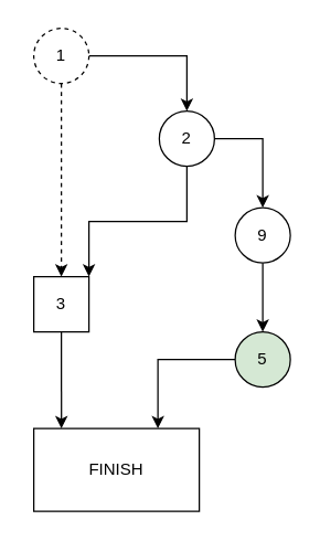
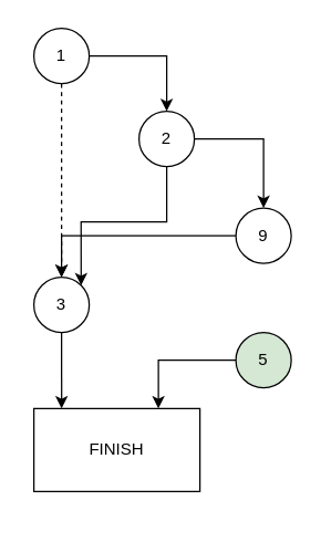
  <mxCell id="0" />
  <mxCell id="1" parent="0" />
- <mxCell id="2" value="FINISH" style="rounded=0;whiteSpace=wrap;html=1;" vertex="1" parent="1"><mxGeometry x="24" y="310" width="120" height="60" as="geometry" /></mxCell>
+ <mxCell id="2" value="FINISH" style="rounded=0;whiteSpace=wrap;html=1;" vertex="1" parent="1"><mxGeometry x="24" y="295" width="120" height="60" as="geometry" /></mxCell>
  <mxCell id="3" style="edgeStyle=orthogonalEdgeStyle;rounded=0;orthogonalLoop=1;jettySize=auto;html=1;entryX=0.5;entryY=0;entryDx=0;entryDy=0;exitX=0.5;exitY=1;exitDx=0;exitDy=0;dashed=1;" edge="1" parent="1" source="5" target="10"><mxGeometry relative="1" as="geometry"><mxPoint x="40" y="70" as="sourcePoint" /><Array as="points"><mxPoint x="44" y="190" /></Array></mxGeometry></mxCell>
  <mxCell id="4" style="edgeStyle=orthogonalEdgeStyle;rounded=0;orthogonalLoop=1;jettySize=auto;html=1;exitX=1;exitY=0.5;exitDx=0;exitDy=0;entryX=0.5;entryY=0;entryDx=0;entryDy=0;" edge="1" parent="1" source="5" target="8"><mxGeometry relative="1" as="geometry" /></mxCell>
- <mxCell id="5" value="1" style="ellipse;whiteSpace=wrap;html=1;aspect=fixed;dashed=1;" vertex="1" parent="1"><mxGeometry x="24" y="20" width="40" height="40" as="geometry" /></mxCell>
+ <mxCell id="5" value="1" style="ellipse;whiteSpace=wrap;html=1;aspect=fixed;" vertex="1" parent="1"><mxGeometry x="24" y="20" width="40" height="40" as="geometry" /></mxCell>
  <mxCell id="6" style="edgeStyle=orthogonalEdgeStyle;rounded=0;orthogonalLoop=1;jettySize=auto;html=1;exitX=0.5;exitY=1;exitDx=0;exitDy=0;entryX=1;entryY=0;entryDx=0;entryDy=0;" edge="1" parent="1" source="8" target="10"><mxGeometry relative="1" as="geometry" /></mxCell>
  <mxCell id="7" style="edgeStyle=orthogonalEdgeStyle;rounded=0;orthogonalLoop=1;jettySize=auto;html=1;exitX=1;exitY=0.5;exitDx=0;exitDy=0;entryX=0.5;entryY=0;entryDx=0;entryDy=0;" edge="1" parent="1" source="8" target="14"><mxGeometry relative="1" as="geometry" /></mxCell>
- <mxCell id="8" value="2" style="ellipse;whiteSpace=wrap;html=1;aspect=fixed;" vertex="1" parent="1"><mxGeometry x="115" y="80" width="40" height="40" as="geometry" /></mxCell>
+ <mxCell id="8" value="2" style="ellipse;whiteSpace=wrap;html=1;aspect=fixed;" vertex="1" parent="1"><mxGeometry x="100" y="80" width="40" height="40" as="geometry" /></mxCell>
  <mxCell id="9" style="edgeStyle=orthogonalEdgeStyle;rounded=0;orthogonalLoop=1;jettySize=auto;html=1;exitX=0.5;exitY=1;exitDx=0;exitDy=0;entryX=0.167;entryY=0;entryDx=0;entryDy=0;entryPerimeter=0;" edge="1" parent="1" source="10" target="2"><mxGeometry relative="1" as="geometry" /></mxCell>
- <mxCell id="10" value="3" style="whiteSpace=wrap;html=1;aspect=fixed;rounded=0;" vertex="1" parent="1"><mxGeometry x="24" y="200" width="40" height="40" as="geometry" /></mxCell>
+ <mxCell id="10" value="3" style="ellipse;whiteSpace=wrap;html=1;aspect=fixed;" vertex="1" parent="1"><mxGeometry x="24" y="200" width="40" height="40" as="geometry" /></mxCell>
  <mxCell id="11" style="edgeStyle=orthogonalEdgeStyle;rounded=0;orthogonalLoop=1;jettySize=auto;html=1;exitX=0;exitY=0.5;exitDx=0;exitDy=0;entryX=0.75;entryY=0;entryDx=0;entryDy=0;" edge="1" parent="1" source="12" target="2"><mxGeometry relative="1" as="geometry" /></mxCell>
  <mxCell id="12" value="5" style="ellipse;whiteSpace=wrap;html=1;aspect=fixed;fillColor=#d5e8d4;" vertex="1" parent="1"><mxGeometry x="170" y="240" width="40" height="40" as="geometry" /></mxCell>
- <mxCell id="13" value="" style="edgeStyle=orthogonalEdgeStyle;rounded=0;orthogonalLoop=1;jettySize=auto;html=1;" edge="1" parent="1" source="14" target="12"><mxGeometry relative="1" as="geometry" /></mxCell>
+ <mxCell id="13" value="" style="edgeStyle=orthogonalEdgeStyle;rounded=0;orthogonalLoop=1;jettySize=auto;html=1;" edge="1" parent="1" source="14" target="10"><mxGeometry relative="1" as="geometry" /></mxCell>
  <mxCell id="14" value="9" style="ellipse;whiteSpace=wrap;html=1;aspect=fixed;" vertex="1" parent="1"><mxGeometry x="170" y="150" width="40" height="40" as="geometry" /></mxCell>
  <mxCell id="15" value="" style="shape=image;html=1;verticalAlign=top;verticalLabelPosition=bottom;labelBackgroundColor=#ffffff;imageAspect=0;aspect=fixed;image=https://cdn1.iconfinder.com/data/icons/material-core/20/check-circle-128.png" vertex="1" parent="1"><mxGeometry x="20" y="70" width="18" height="18" as="geometry" /></mxCell>
  <mxCell id="16" value="" style="shape=image;html=1;verticalAlign=top;verticalLabelPosition=bottom;labelBackgroundColor=#ffffff;imageAspect=0;aspect=fixed;image=https://cdn1.iconfinder.com/data/icons/material-core/20/check-circle-128.png" vertex="1" parent="1"><mxGeometry x="100" y="132" width="18" height="18" as="geometry" /></mxCell>
  <mxCell id="17" value="" style="shape=image;html=1;verticalAlign=top;verticalLabelPosition=bottom;labelBackgroundColor=#ffffff;imageAspect=0;aspect=fixed;image=https://cdn1.iconfinder.com/data/icons/material-core/20/check-circle-128.png" vertex="1" parent="1"><mxGeometry x="160" y="200" width="20" height="20" as="geometry" /></mxCell>
  <mxCell id="18" value="" style="shape=image;html=1;verticalAlign=top;verticalLabelPosition=bottom;labelBackgroundColor=#ffffff;imageAspect=0;aspect=fixed;image=https://cdn2.iconfinder.com/data/icons/boxicons-regular-vol-1/24/bx-comment-x-128.png" vertex="1" parent="1"><mxGeometry x="72" y="20" width="18" height="18" as="geometry" /></mxCell>
  <mxCell id="19" value="" style="shape=image;html=1;verticalAlign=top;verticalLabelPosition=bottom;labelBackgroundColor=#ffffff;imageAspect=0;aspect=fixed;image=https://cdn2.iconfinder.com/data/icons/boxicons-regular-vol-1/24/bx-comment-x-128.png" vertex="1" parent="1"><mxGeometry x="170" y="80" width="18" height="18" as="geometry" /></mxCell>
